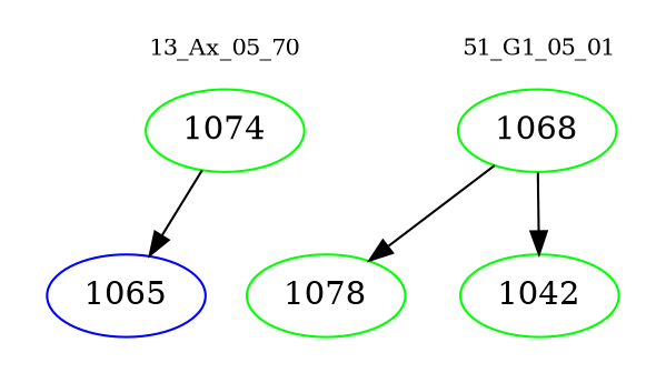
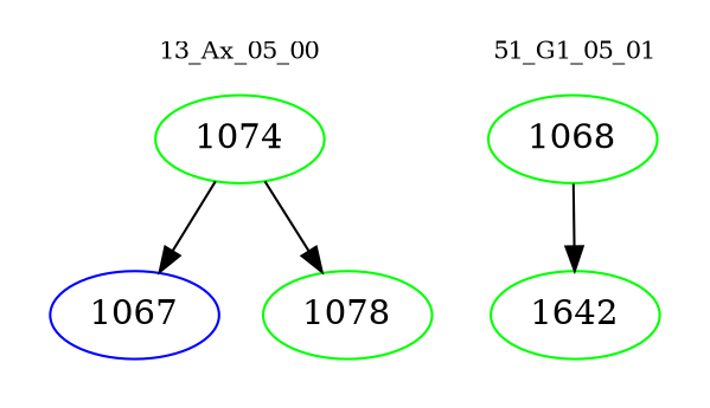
  digraph {
    node [color=green]
    edge [color=black]
    n1 [label=1074]
-   n2 [color=blue label=1065]
+   n2 [color=blue label=1067]
    n3 [label=1078]
    n4 [label=1068]
-   n5 [label=1042]
+   n5 [label=1642]
    subgraph cluster_1 {
      color=white
      fontsize=10
-     label="13_Ax_05_70"
+     label="13_Ax_05_00"
      n1
      n2
      n3
    }
    subgraph cluster_2 {
      color=white
      fontsize=10
      label="51_G1_05_01"
      n4
      n5
    }
    n1 -> n2
-   n4 -> n3
+   n1 -> n3
    n4 -> n5
  }
